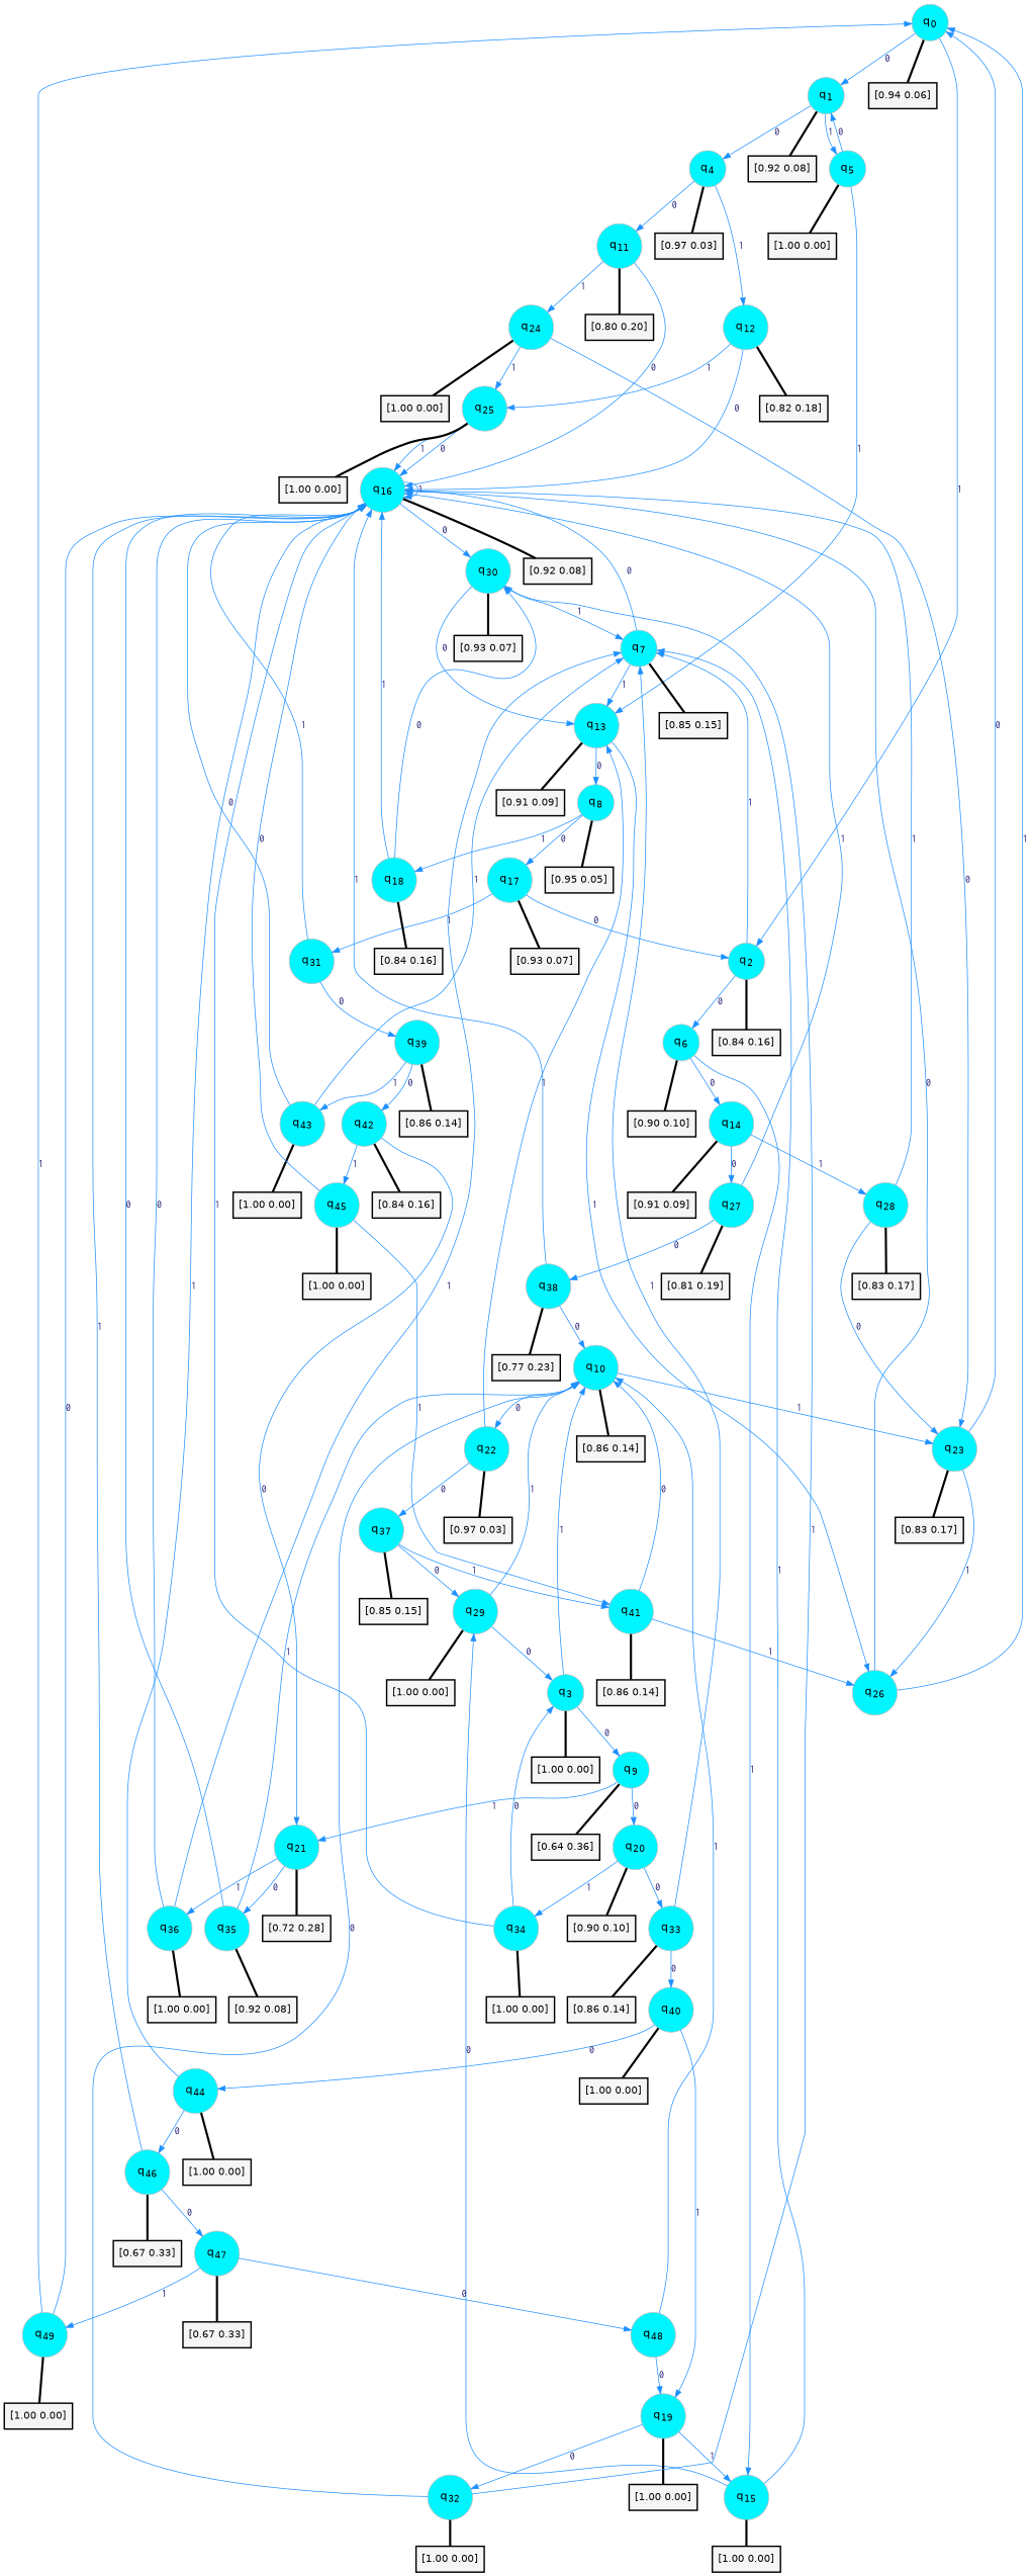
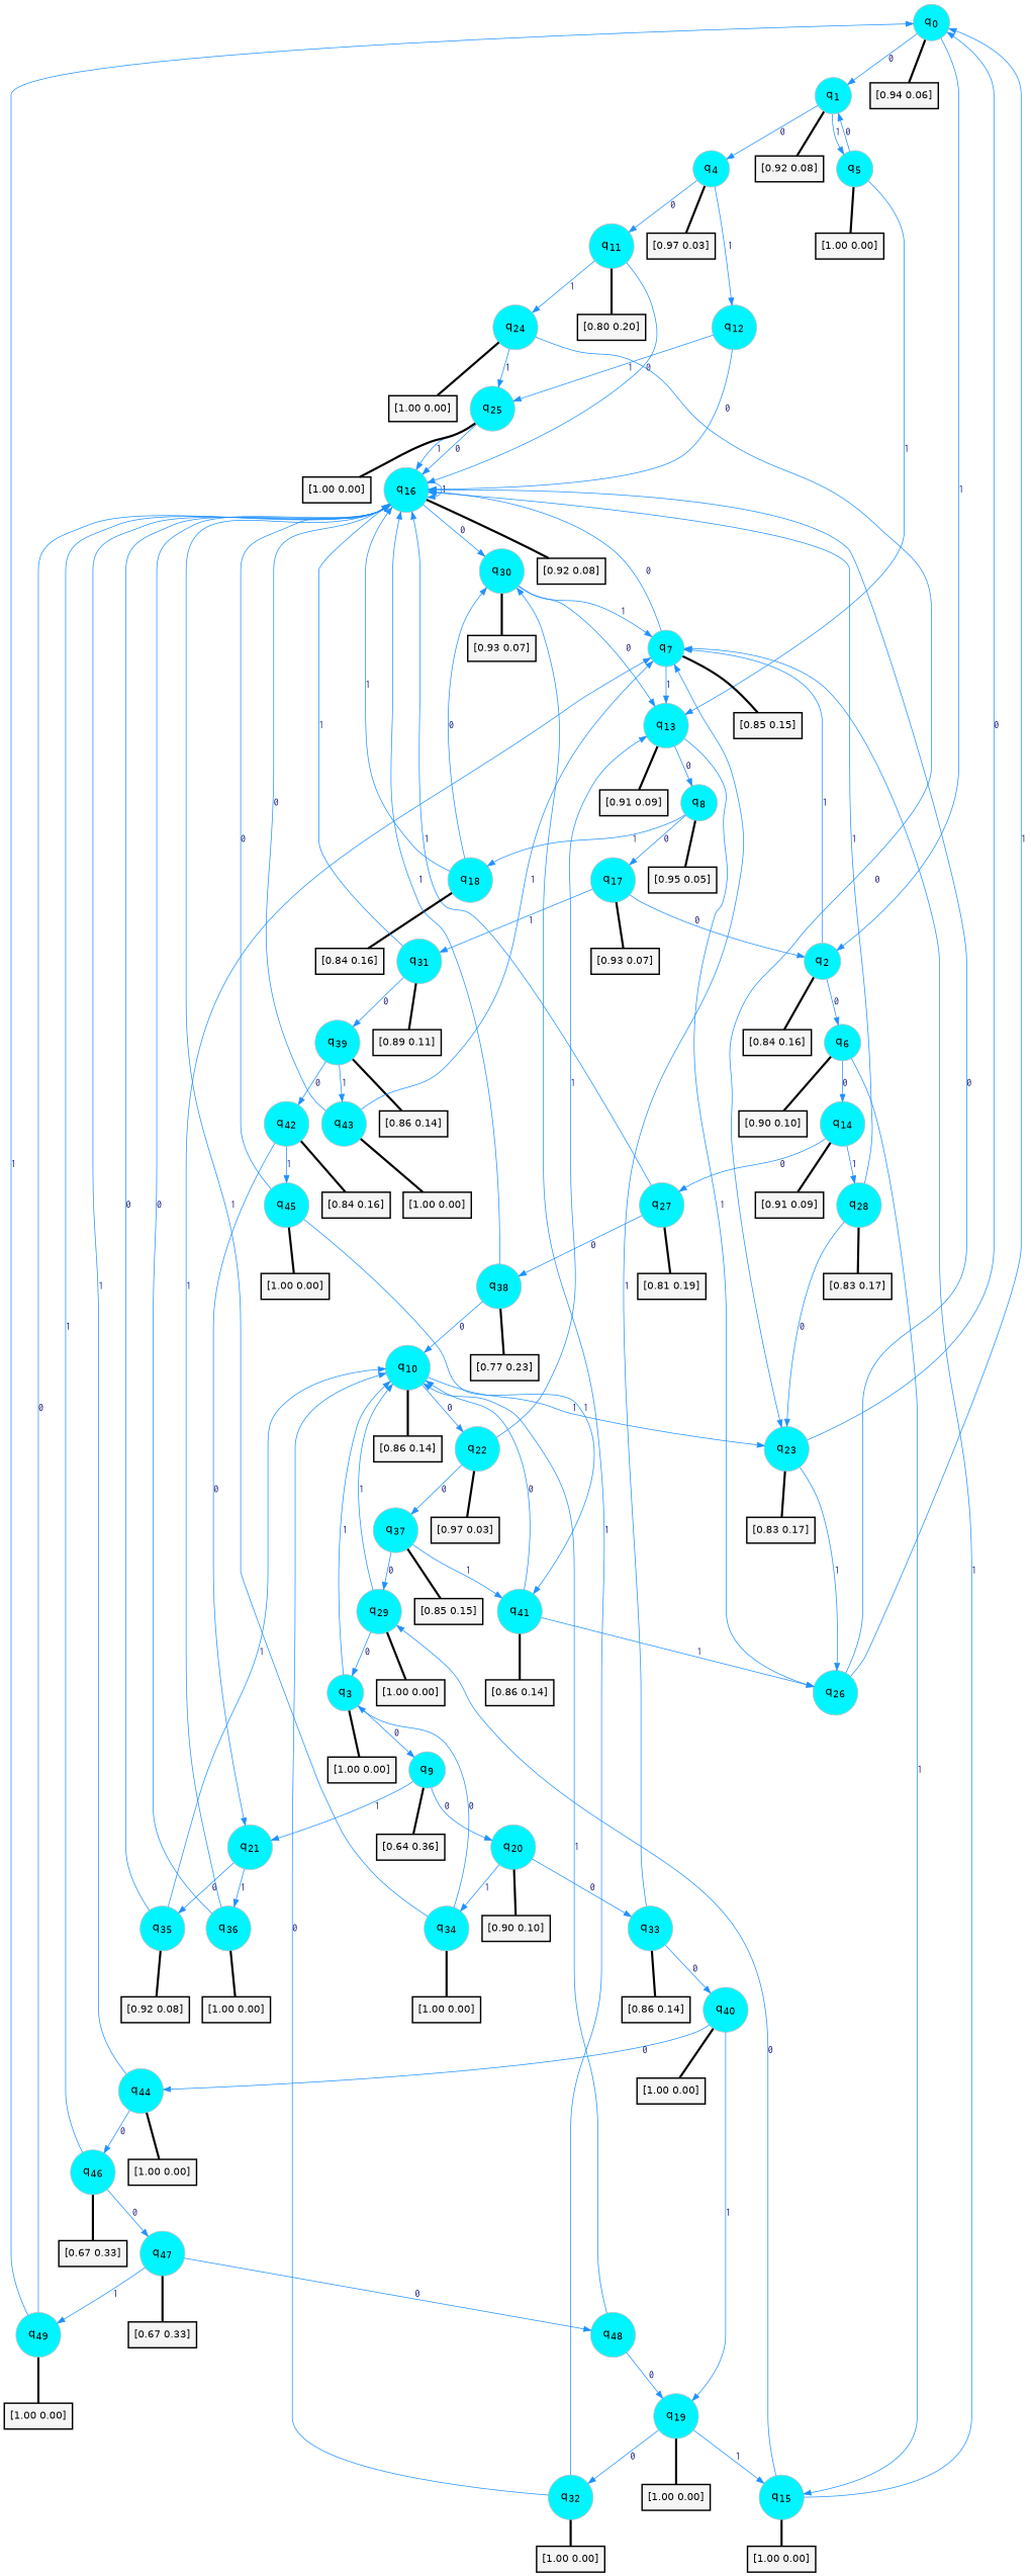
  digraph {
    rankdir=TD
    node [color=gray fillcolor=turquoise1 fontcolor=black fontname=Helvetica fontsize=16 fontweight=bold shape=circle style=filled]
    edge [arrowsize=1 color=dodgerblue1 fontcolor=midnightblue fontname=courier fontweight=bold penwidth=1 style=solid weight=20]
    n1 [label=<q<SUB>0</SUB>>]
    n2 [label=<q<SUB>1</SUB>>]
    n3 [label=<q<SUB>2</SUB>>]
    n4 [color=black fillcolor=whitesmoke fontsize=14 label="[0.94 0.06]" penwidth=2 shape=box]
    n5 [label=<q<SUB>4</SUB>>]
    n6 [label=<q<SUB>5</SUB>>]
    n7 [color=black fillcolor=whitesmoke fontsize=14 label="[0.92 0.08]" penwidth=2 shape=box]
    n8 [label=<q<SUB>6</SUB>>]
    n9 [label=<q<SUB>7</SUB>>]
    n10 [color=black fillcolor=whitesmoke fontsize=14 label="[0.84 0.16]" penwidth=2 shape=box]
    n11 [label=<q<SUB>11</SUB>>]
    n12 [label=<q<SUB>12</SUB>>]
    n13 [color=black fillcolor=whitesmoke fontsize=14 label="[0.97 0.03]" penwidth=2 shape=box]
    n14 [label=<q<SUB>13</SUB>>]
    n15 [color=black fillcolor=whitesmoke fontsize=14 label="[1.00 0.00]" penwidth=2 shape=box]
    n16 [label=<q<SUB>14</SUB>>]
    n17 [label=<q<SUB>15</SUB>>]
    n18 [color=black fillcolor=whitesmoke fontsize=14 label="[0.90 0.10]" penwidth=2 shape=box]
    n19 [label=<q<SUB>16</SUB>>]
    n20 [color=black fillcolor=whitesmoke fontsize=14 label="[0.85 0.15]" penwidth=2 shape=box]
    n21 [label=<q<SUB>3</SUB>>]
    n22 [label=<q<SUB>9</SUB>>]
    n23 [label=<q<SUB>10</SUB>>]
    n24 [color=black fillcolor=whitesmoke fontsize=14 label="[1.00 0.00]" penwidth=2 shape=box]
    n25 [label=<q<SUB>20</SUB>>]
    n26 [label=<q<SUB>21</SUB>>]
    n27 [color=black fillcolor=whitesmoke fontsize=14 label="[0.64 0.36]" penwidth=2 shape=box]
    n28 [label=<q<SUB>22</SUB>>]
    n29 [label=<q<SUB>23</SUB>>]
    n30 [color=black fillcolor=whitesmoke fontsize=14 label="[0.86 0.14]" penwidth=2 shape=box]
    n31 [label=<q<SUB>24</SUB>>]
    n32 [color=black fillcolor=whitesmoke fontsize=14 label="[0.80 0.20]" penwidth=2 shape=box]
    n33 [label=<q<SUB>25</SUB>>]
-   n34 [color=black fillcolor=whitesmoke fontsize=14 label="[0.82 0.18]" penwidth=2 shape=box]
    n35 [label=<q<SUB>8</SUB>>]
    n36 [label=<q<SUB>26</SUB>>]
    n37 [color=black fillcolor=whitesmoke fontsize=14 label="[0.91 0.09]" penwidth=2 shape=box]
    n38 [label=<q<SUB>27</SUB>>]
    n39 [label=<q<SUB>28</SUB>>]
    n40 [color=black fillcolor=whitesmoke fontsize=14 label="[0.91 0.09]" penwidth=2 shape=box]
    n41 [label=<q<SUB>29</SUB>>]
    n42 [color=black fillcolor=whitesmoke fontsize=14 label="[1.00 0.00]" penwidth=2 shape=box]
    n43 [label=<q<SUB>30</SUB>>]
    n44 [color=black fillcolor=whitesmoke fontsize=14 label="[0.92 0.08]" penwidth=2 shape=box]
    n45 [label=<q<SUB>17</SUB>>]
    n46 [label=<q<SUB>18</SUB>>]
    n47 [color=black fillcolor=whitesmoke fontsize=14 label="[0.95 0.05]" penwidth=2 shape=box]
    n48 [label=<q<SUB>31</SUB>>]
    n49 [color=black fillcolor=whitesmoke fontsize=14 label="[0.93 0.07]" penwidth=2 shape=box]
    n50 [color=black fillcolor=whitesmoke fontsize=14 label="[0.84 0.16]" penwidth=2 shape=box]
    n51 [label=<q<SUB>33</SUB>>]
    n52 [label=<q<SUB>34</SUB>>]
    n53 [color=black fillcolor=whitesmoke fontsize=14 label="[0.90 0.10]" penwidth=2 shape=box]
    n54 [label=<q<SUB>35</SUB>>]
    n55 [label=<q<SUB>36</SUB>>]
-   n56 [color=black fillcolor=whitesmoke fontsize=14 label="[0.72 0.28]" penwidth=2 shape=box]
    n57 [label=<q<SUB>37</SUB>>]
    n58 [color=black fillcolor=whitesmoke fontsize=14 label="[0.97 0.03]" penwidth=2 shape=box]
    n59 [color=black fillcolor=whitesmoke fontsize=14 label="[0.83 0.17]" penwidth=2 shape=box]
    n60 [color=black fillcolor=whitesmoke fontsize=14 label="[1.00 0.00]" penwidth=2 shape=box]
    n61 [color=black fillcolor=whitesmoke fontsize=14 label="[1.00 0.00]" penwidth=2 shape=box]
    n62 [label=<q<SUB>38</SUB>>]
    n63 [color=black fillcolor=whitesmoke fontsize=14 label="[0.81 0.19]" penwidth=2 shape=box]
    n64 [color=black fillcolor=whitesmoke fontsize=14 label="[0.83 0.17]" penwidth=2 shape=box]
    n65 [color=black fillcolor=whitesmoke fontsize=14 label="[1.00 0.00]" penwidth=2 shape=box]
    n66 [color=black fillcolor=whitesmoke fontsize=14 label="[0.93 0.07]" penwidth=2 shape=box]
    n67 [label=<q<SUB>39</SUB>>]
+   n68 [color=black fillcolor=whitesmoke fontsize=14 label="[0.89 0.11]" penwidth=2 shape=box]
    n69 [label=<q<SUB>19</SUB>>]
    n70 [label=<q<SUB>32</SUB>>]
    n71 [color=black fillcolor=whitesmoke fontsize=14 label="[1.00 0.00]" penwidth=2 shape=box]
    n72 [color=black fillcolor=whitesmoke fontsize=14 label="[1.00 0.00]" penwidth=2 shape=box]
    n73 [label=<q<SUB>40</SUB>>]
    n74 [color=black fillcolor=whitesmoke fontsize=14 label="[0.86 0.14]" penwidth=2 shape=box]
    n75 [color=black fillcolor=whitesmoke fontsize=14 label="[1.00 0.00]" penwidth=2 shape=box]
    n76 [color=black fillcolor=whitesmoke fontsize=14 label="[0.92 0.08]" penwidth=2 shape=box]
    n77 [color=black fillcolor=whitesmoke fontsize=14 label="[1.00 0.00]" penwidth=2 shape=box]
    n78 [label=<q<SUB>41</SUB>>]
    n79 [color=black fillcolor=whitesmoke fontsize=14 label="[0.85 0.15]" penwidth=2 shape=box]
    n80 [color=black fillcolor=whitesmoke fontsize=14 label="[0.77 0.23]" penwidth=2 shape=box]
    n81 [label=<q<SUB>42</SUB>>]
    n82 [label=<q<SUB>43</SUB>>]
    n83 [color=black fillcolor=whitesmoke fontsize=14 label="[0.86 0.14]" penwidth=2 shape=box]
    n84 [label=<q<SUB>44</SUB>>]
    n85 [color=black fillcolor=whitesmoke fontsize=14 label="[1.00 0.00]" penwidth=2 shape=box]
    n86 [color=black fillcolor=whitesmoke fontsize=14 label="[0.86 0.14]" penwidth=2 shape=box]
    n87 [label=<q<SUB>45</SUB>>]
    n88 [color=black fillcolor=whitesmoke fontsize=14 label="[0.84 0.16]" penwidth=2 shape=box]
    n89 [color=black fillcolor=whitesmoke fontsize=14 label="[1.00 0.00]" penwidth=2 shape=box]
    n90 [label=<q<SUB>46</SUB>>]
    n91 [color=black fillcolor=whitesmoke fontsize=14 label="[1.00 0.00]" penwidth=2 shape=box]
    n92 [color=black fillcolor=whitesmoke fontsize=14 label="[1.00 0.00]" penwidth=2 shape=box]
    n93 [label=<q<SUB>47</SUB>>]
    n94 [color=black fillcolor=whitesmoke fontsize=14 label="[0.67 0.33]" penwidth=2 shape=box]
    n95 [label=<q<SUB>48</SUB>>]
    n96 [label=<q<SUB>49</SUB>>]
    n97 [color=black fillcolor=whitesmoke fontsize=14 label="[0.67 0.33]" penwidth=2 shape=box]
    n98 [color=black fillcolor=whitesmoke fontsize=14 label="[1.00 0.00]" penwidth=2 shape=box]
    n1 -> n2 [label=0]
    n1 -> n3 [label=1]
    n1 -> n4 [arrowhead=none color=black penwidth=3]
    n2 -> n5 [label=0]
    n2 -> n6 [label=1]
    n2 -> n7 [arrowhead=none color=black penwidth=3]
    n3 -> n8 [label=0]
    n3 -> n9 [label=1]
    n3 -> n10 [arrowhead=none color=black penwidth=3]
    n5 -> n11 [label=0]
    n5 -> n12 [label=1]
    n5 -> n13 [arrowhead=none color=black penwidth=3]
    n6 -> n2 [label=0]
    n6 -> n14 [label=1]
    n6 -> n15 [arrowhead=none color=black penwidth=3]
    n8 -> n16 [label=0]
    n8 -> n17 [label=1]
    n8 -> n18 [arrowhead=none color=black penwidth=3]
    n9 -> n14 [label=1]
    n9 -> n19 [label=0]
    n9 -> n20 [arrowhead=none color=black penwidth=3]
    n11 -> n19 [label=0]
    n11 -> n31 [label=1]
    n11 -> n32 [arrowhead=none color=black penwidth=3]
    n12 -> n19 [label=0]
    n12 -> n33 [label=1]
-   n12 -> n34 [arrowhead=none color=black penwidth=3]
    n14 -> n35 [label=0]
    n14 -> n36 [label=1]
    n14 -> n37 [arrowhead=none color=black penwidth=3]
    n16 -> n38 [label=0]
    n16 -> n39 [label=1]
    n16 -> n40 [arrowhead=none color=black penwidth=3]
    n17 -> n9 [label=1]
    n17 -> n41 [label=0]
    n17 -> n42 [arrowhead=none color=black penwidth=3]
    n19 -> n19 [label=1]
    n19 -> n43 [label=0]
    n19 -> n44 [arrowhead=none color=black penwidth=3]
    n21 -> n22 [label=0]
    n21 -> n23 [label=1]
    n21 -> n24 [arrowhead=none color=black penwidth=3]
    n22 -> n25 [label=0]
    n22 -> n26 [label=1]
    n22 -> n27 [arrowhead=none color=black penwidth=3]
    n23 -> n28 [label=0]
    n23 -> n29 [label=1]
    n23 -> n30 [arrowhead=none color=black penwidth=3]
    n25 -> n51 [label=0]
    n25 -> n52 [label=1]
    n25 -> n53 [arrowhead=none color=black penwidth=3]
    n26 -> n54 [label=0]
    n26 -> n55 [label=1]
-   n26 -> n56 [arrowhead=none color=black penwidth=3]
    n28 -> n14 [label=1]
    n28 -> n57 [label=0]
    n28 -> n58 [arrowhead=none color=black penwidth=3]
    n29 -> n1 [label=0]
    n29 -> n36 [label=1]
    n29 -> n59 [arrowhead=none color=black penwidth=3]
    n31 -> n29 [label=0]
    n31 -> n33 [label=1]
    n31 -> n60 [arrowhead=none color=black penwidth=3]
    n33 -> n19 [label=0]
    n33 -> n19 [label=1]
    n33 -> n61 [arrowhead=none color=black penwidth=3]
    n35 -> n45 [label=0]
    n35 -> n46 [label=1]
    n35 -> n47 [arrowhead=none color=black penwidth=3]
    n36 -> n1 [label=1]
    n36 -> n19 [label=0]
    n38 -> n19 [label=1]
    n38 -> n62 [label=0]
    n38 -> n63 [arrowhead=none color=black penwidth=3]
    n39 -> n19 [label=1]
    n39 -> n29 [label=0]
    n39 -> n64 [arrowhead=none color=black penwidth=3]
    n41 -> n21 [label=0]
    n41 -> n23 [label=1]
    n41 -> n65 [arrowhead=none color=black penwidth=3]
    n43 -> n9 [label=1]
    n43 -> n14 [label=0]
    n43 -> n66 [arrowhead=none color=black penwidth=3]
    n45 -> n3 [label=0]
    n45 -> n48 [label=1]
    n45 -> n49 [arrowhead=none color=black penwidth=3]
    n46 -> n19 [label=1]
    n46 -> n43 [label=0]
    n46 -> n50 [arrowhead=none color=black penwidth=3]
    n48 -> n19 [label=1]
    n48 -> n67 [label=0]
+   n48 -> n68 [arrowhead=none color=black penwidth=3]
    n51 -> n9 [label=1]
    n51 -> n73 [label=0]
    n51 -> n74 [arrowhead=none color=black penwidth=3]
    n52 -> n19 [label=1]
    n52 -> n21 [label=0]
    n52 -> n75 [arrowhead=none color=black penwidth=3]
    n54 -> n19 [label=0]
    n54 -> n23 [label=1]
    n54 -> n76 [arrowhead=none color=black penwidth=3]
    n55 -> n9 [label=1]
    n55 -> n19 [label=0]
    n55 -> n77 [arrowhead=none color=black penwidth=3]
    n57 -> n41 [label=0]
    n57 -> n78 [label=1]
    n57 -> n79 [arrowhead=none color=black penwidth=3]
    n62 -> n19 [label=1]
    n62 -> n23 [label=0]
    n62 -> n80 [arrowhead=none color=black penwidth=3]
    n67 -> n81 [label=0]
    n67 -> n82 [label=1]
    n67 -> n83 [arrowhead=none color=black penwidth=3]
    n69 -> n17 [label=1]
    n69 -> n70 [label=0]
    n69 -> n71 [arrowhead=none color=black penwidth=3]
    n70 -> n23 [label=0]
    n70 -> n43 [label=1]
    n70 -> n72 [arrowhead=none color=black penwidth=3]
    n73 -> n69 [label=1]
    n73 -> n84 [label=0]
    n73 -> n85 [arrowhead=none color=black penwidth=3]
    n78 -> n23 [label=0]
    n78 -> n36 [label=1]
    n78 -> n86 [arrowhead=none color=black penwidth=3]
    n81 -> n26 [label=0]
    n81 -> n87 [label=1]
    n81 -> n88 [arrowhead=none color=black penwidth=3]
    n82 -> n9 [label=1]
    n82 -> n19 [label=0]
    n82 -> n89 [arrowhead=none color=black penwidth=3]
    n84 -> n19 [label=1]
    n84 -> n90 [label=0]
    n84 -> n91 [arrowhead=none color=black penwidth=3]
    n87 -> n19 [label=0]
    n87 -> n78 [label=1]
    n87 -> n92 [arrowhead=none color=black penwidth=3]
    n90 -> n19 [label=1]
    n90 -> n93 [label=0]
    n90 -> n94 [arrowhead=none color=black penwidth=3]
    n93 -> n95 [label=0]
    n93 -> n96 [label=1]
    n93 -> n97 [arrowhead=none color=black penwidth=3]
    n95 -> n23 [label=1]
    n95 -> n69 [label=0]
    n96 -> n1 [label=1]
    n96 -> n19 [label=0]
    n96 -> n98 [arrowhead=none color=black penwidth=3]
  }
